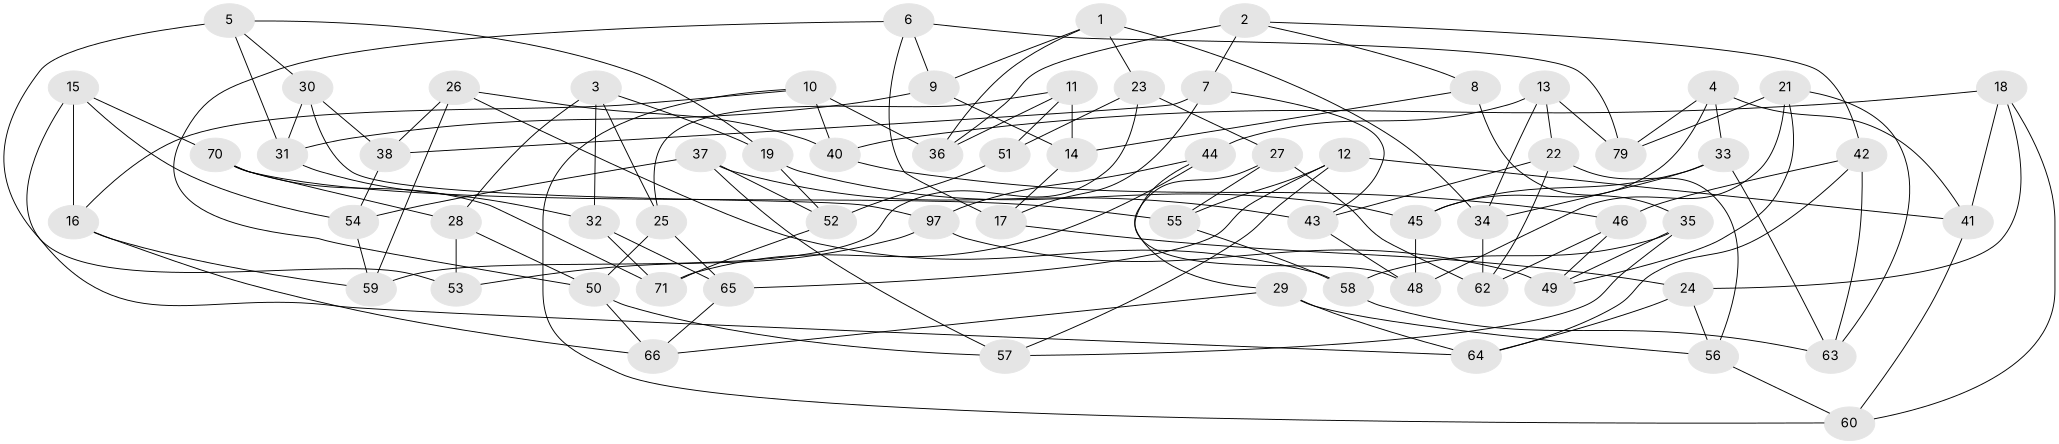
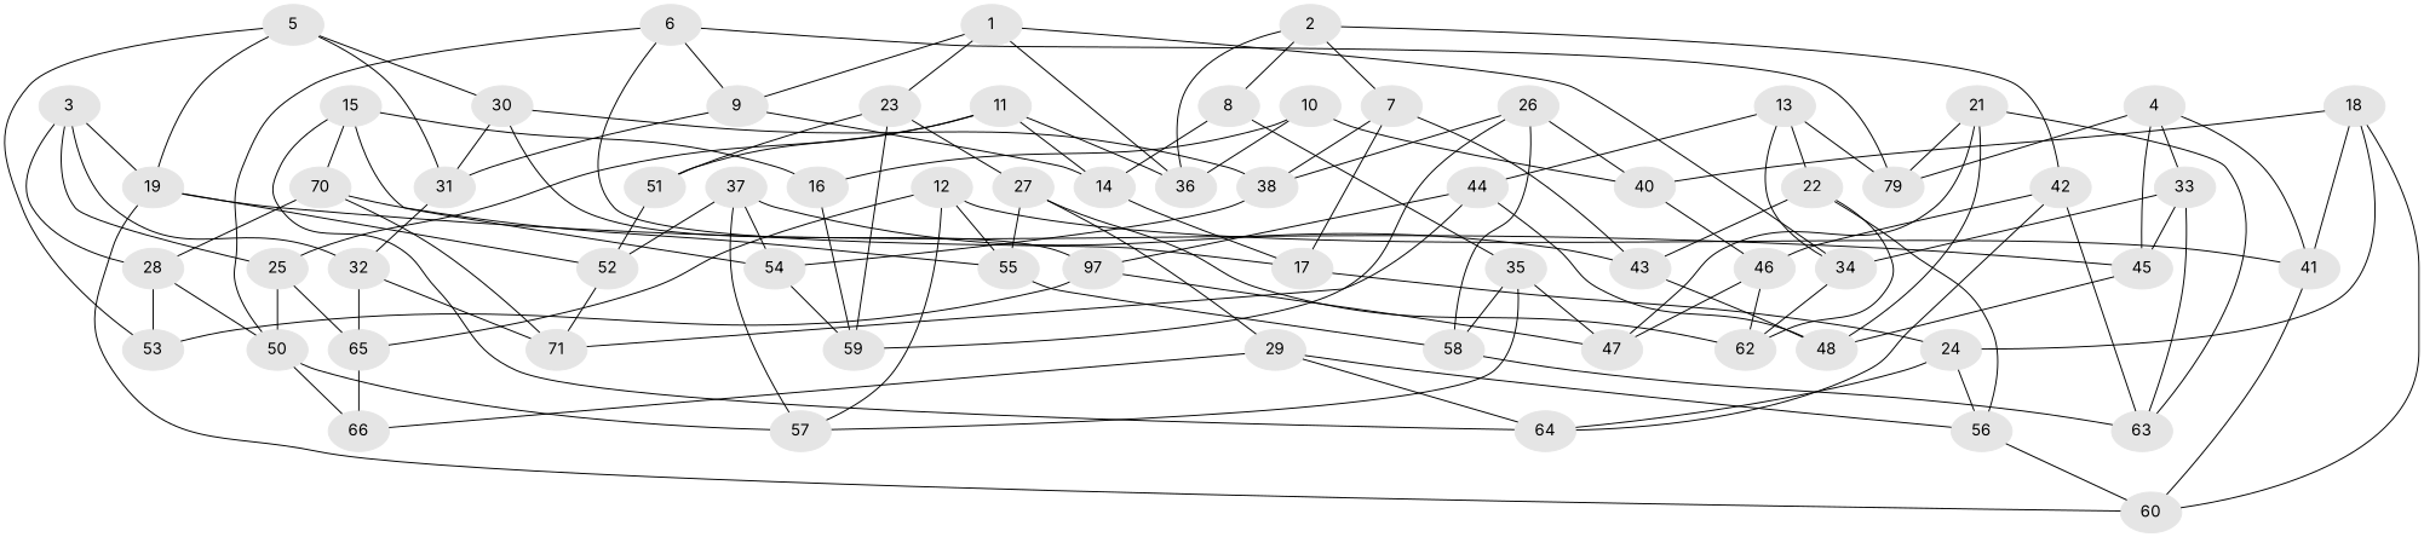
  graph {
    fontname=Inter
    node [color=gray90 fontname=Inter style=filled]
    edge [fontname=Inter]
    1
    9
    23
    34
    36
    31
    14
    51
    59
    27
    62
    2
    7
    8
    42
    17
    38
    43
    35
    64
    63
    46
    3
    19
    25
    28
    32
    45
    52
    50
    65
    53
    n33 [label=71]
    4
    33
    n36 [label=79]
    41
    60
    48
    5
    30
    n42 [label=97]
    6
    24
    57
    66
    54
-   49
+   49 [label=47]
    58
    10
    16
    40
    11
    12
    55
    13
    22
    44
    56
    15
    n61 [label=70]
    18
    21
    29
    26
    37
    1 -- 9
    1 -- 23
    1 -- 34
    1 -- 36
    9 -- 31
    9 -- 14
    23 -- 51
    23 -- 59
    23 -- 27
    34 -- 62
    31 -- 32
    14 -- 17
    51 -- 52
    27 -- 62
    27 -- 55
    27 -- 29
    2 -- 36
    2 -- 7
    2 -- 8
    2 -- 42
    7 -- 17
    7 -- 38
    7 -- 43
    8 -- 14
    8 -- 35
    42 -- 64
    42 -- 63
    42 -- 46
    17 -- 24
    38 -- 54
    43 -- 48
    35 -- 57
    35 -- 49
    35 -- 58
    46 -- 62
    46 -- 49
    3 -- 19
    3 -- 25
    3 -- 28
    3 -- 32
    19 -- 45
    19 -- 52
    25 -- 50
    25 -- 65
    28 -- 50
    28 -- 53
    32 -- 65
    32 -- n33
    45 -- 48
    52 -- n33
    50 -- 57
    50 -- 66
    65 -- 66
    4 -- 45
    4 -- 33
    4 -- n36
    4 -- 41
    33 -- 34
    33 -- 63
    33 -- 45
    41 -- 60
    5 -- 31
    5 -- 19
    5 -- 53
    5 -- 30
    30 -- 31
    30 -- 38
    30 -- n42
    n42 -- 53
    n42 -- 49
    6 -- 9
    6 -- 17
    6 -- 50
    6 -- n36
    24 -- 64
    24 -- 56
    54 -- 59
    58 -- 63
    10 -- 36
-   10 -- 60
+   19 -- 60
    10 -- 16
    10 -- 40
    16 -- 59
-   16 -- 66
    40 -- 46
    11 -- 36
    11 -- 14
    11 -- 51
    11 -- 25
    12 -- 65
    12 -- 41
    12 -- 57
    12 -- 55
    55 -- 58
    13 -- 34
    13 -- n36
    13 -- 22
    13 -- 44
    22 -- 62
    22 -- 43
    22 -- 56
    44 -- n33
    44 -- 48
    44 -- n42
    56 -- 60
    15 -- 64
    15 -- 54
    15 -- 16
    15 -- n61
    n61 -- 28
    n61 -- n33
    n61 -- 55
    18 -- 41
    18 -- 60
    18 -- 24
    18 -- 40
    21 -- 63
    21 -- n36
    21 -- 48
    21 -- 49
    29 -- 64
    29 -- 66
    29 -- 56
    26 -- 59
    26 -- 38
    26 -- 58
    26 -- 40
    37 -- 43
    37 -- 52
    37 -- 57
    37 -- 54
  }
